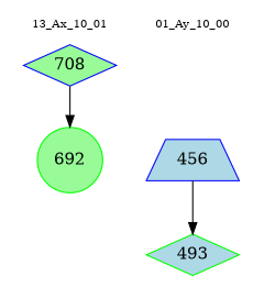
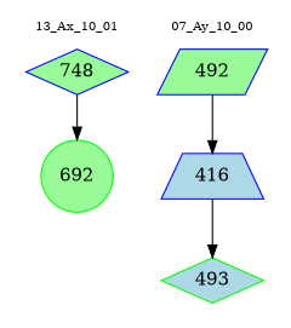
  digraph {
    node [color=blue fillcolor=palegreen shape=diamond style=filled]
    edge [color=black]
-   n1 [label=708]
+   n1 [label=748]
    n2 [color=green label=692 shape=circle]
-   n4 [fillcolor=lightblue label=456 shape=trapezium]
+   n3 [label=492 shape=parallelogram]
+   n4 [fillcolor=lightblue label=416 shape=trapezium]
    n5 [color=green fillcolor=lightblue label=493]
    subgraph cluster_1 {
      color=white
      fontsize=10
      label="13_Ax_10_01"
      n1
      n2
    }
    subgraph cluster_2 {
      color=white
      fontsize=10
-     label="01_Ay_10_00"
+     label="07_Ay_10_00"
+     n3
      n4
      n5
    }
    n1 -> n2
+   n3 -> n4
    n4 -> n5
  }
